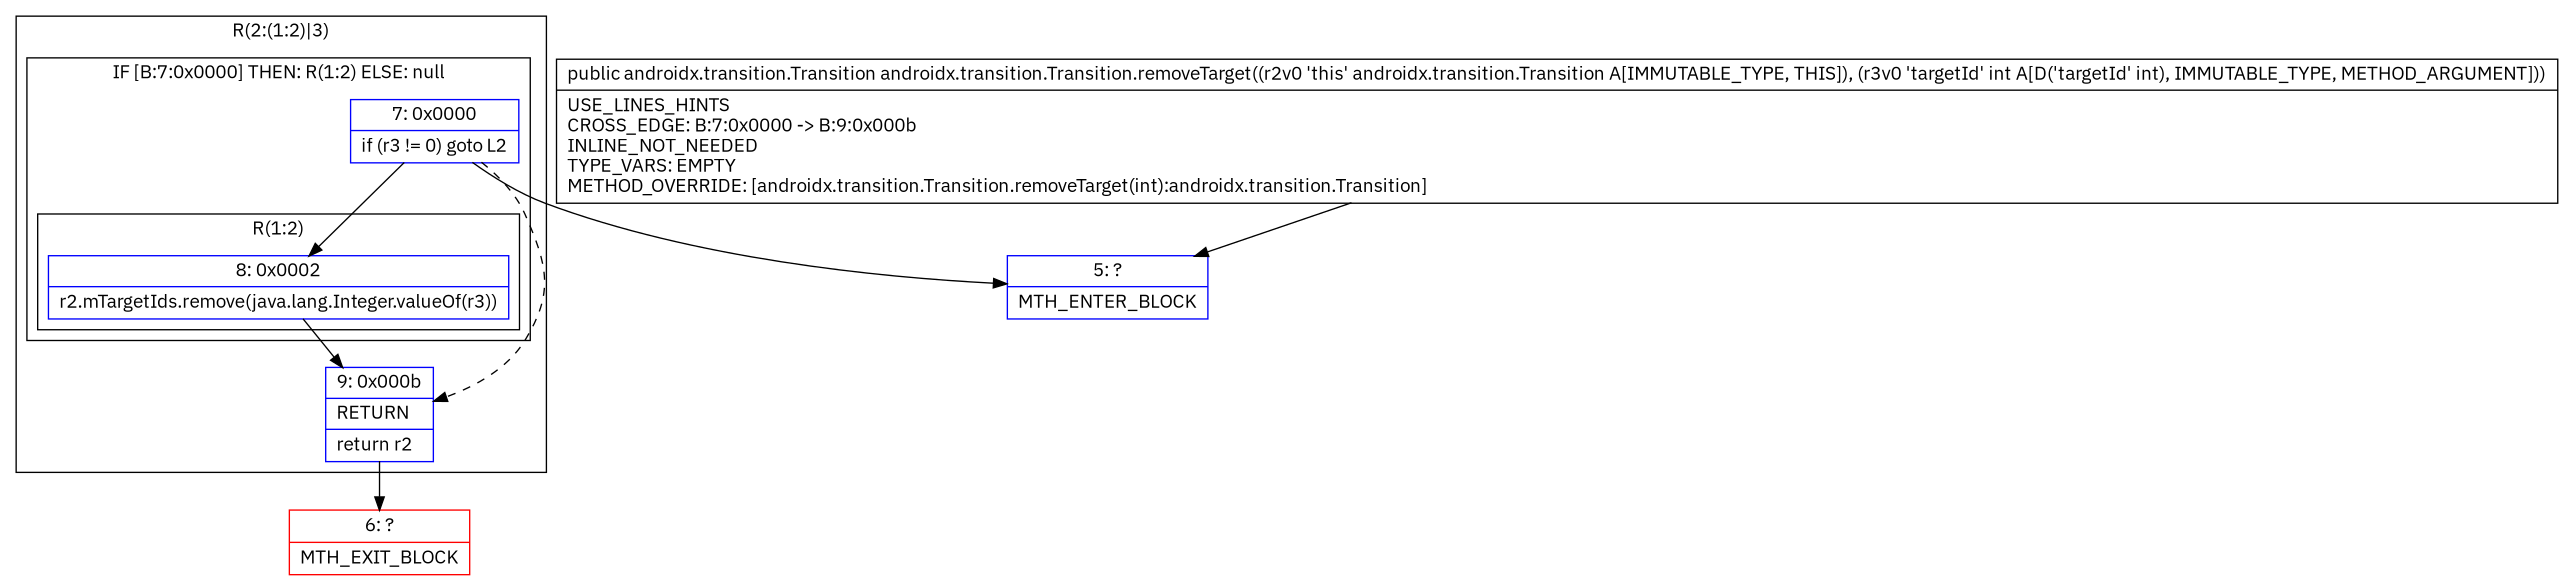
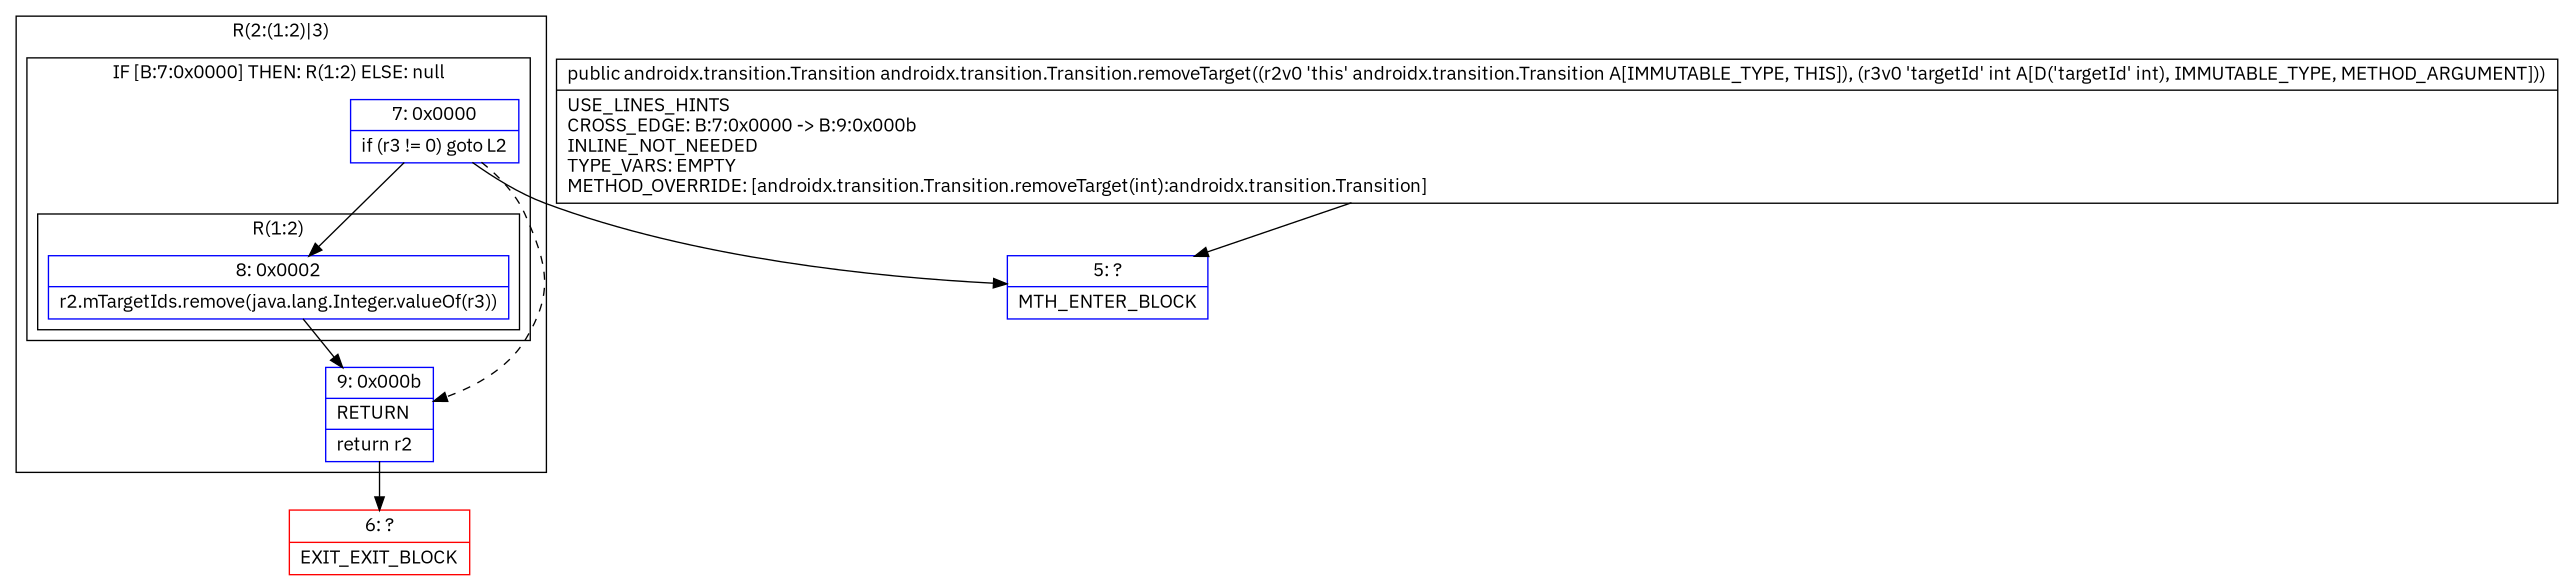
  digraph {
    fontname="IBM Plex Sans"
    node [color=blue fontname="IBM Plex Sans" shape=record]
    edge [fontname="IBM Plex Sans"]
    n1 [label="{8\:\ 0x0002|r2.mTargetIds.remove(java.lang.Integer.valueOf(r3))\l}"]
    n2 [label="{7\:\ 0x0000|if (r3 != 0) goto L2\l}"]
    n3 [label="{9\:\ 0x000b|RETURN\l|return r2\l}"]
    n4 [label="{5\:\ ?|MTH_ENTER_BLOCK\l}"]
-   n5 [color=red label="{6\:\ ?|MTH_EXIT_BLOCK\l}"]
+   n5 [color=red label="{6\:\ ?|EXIT_EXIT_BLOCK\l}"]
    n6 [label="{public androidx.transition.Transition androidx.transition.Transition.removeTarget((r2v0 'this' androidx.transition.Transition A[IMMUTABLE_TYPE, THIS]), (r3v0 'targetId' int A[D('targetId' int), IMMUTABLE_TYPE, METHOD_ARGUMENT]))  | USE_LINES_HINTS\lCROSS_EDGE: B:7:0x0000 \-\> B:9:0x000b\lINLINE_NOT_NEEDED\lTYPE_VARS: EMPTY\lMETHOD_OVERRIDE: [androidx.transition.Transition.removeTarget(int):androidx.transition.Transition]\l}" color=""]
    subgraph cluster_1 {
      label="R(2:(1:2)|3)"
      n3
      subgraph cluster_2 {
        label="IF [B:7:0x0000] THEN: R(1:2) ELSE: null"
        n2
        subgraph cluster_3 {
          label="R(1:2)"
          n1
        }
      }
    }
    n1 -> n3
    n2 -> n1
    n2 -> n3 [style=dashed]
    n2 -> n4
    n3 -> n5
    n6 -> n4
  }
